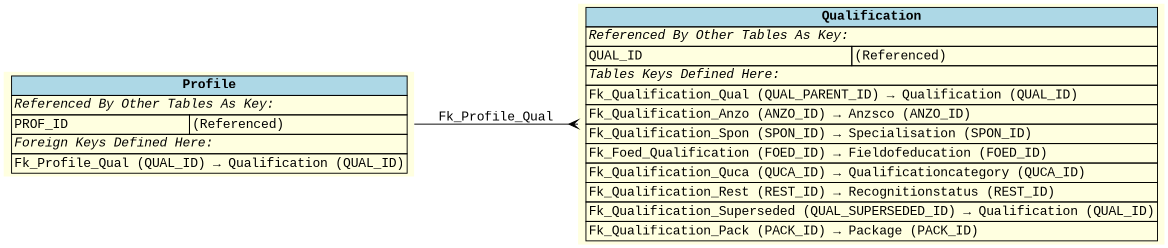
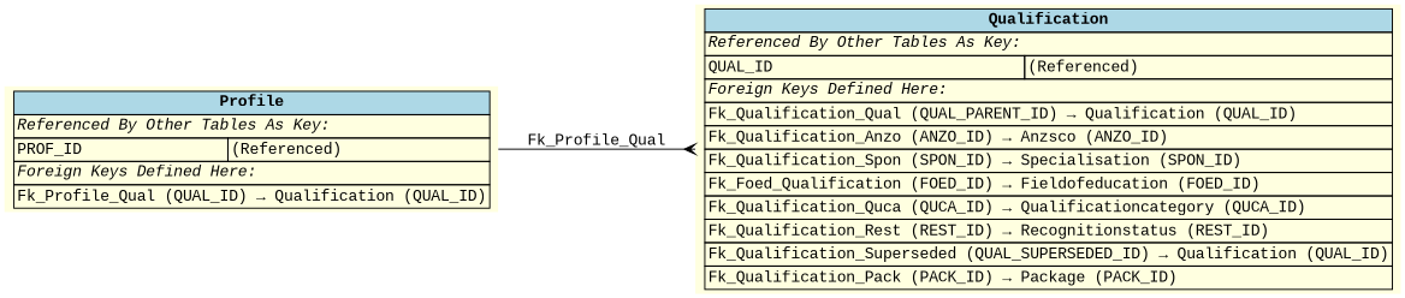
  digraph {
    rankdir=LR
    fontname="Liberation Mono"
    node [fillcolor=lightyellow shape=plaintext style=filled fontname="Liberation Mono"]
    n1 [label=<     <TABLE BORDER="0" CELLBORDER="1" CELLSPACING="0" BGCOLOR="lightyellow">       <TR><TD COLSPAN="2" BGCOLOR="lightblue"><B>Profile</B></TD></TR>       <TR><TD COLSPAN="2" ALIGN="LEFT"><I>Referenced By Other Tables As Key:</I></TD></TR>       <TR><TD ALIGN="LEFT">PROF_ID</TD><TD ALIGN="LEFT">(Referenced)</TD></TR>       <TR><TD COLSPAN="2" ALIGN="LEFT"><I>Foreign Keys Defined Here:</I></TD></TR>       <TR><TD ALIGN="LEFT" COLSPAN="2">Fk_Profile_Qual (QUAL_ID) &rarr; Qualification (QUAL_ID)</TD></TR>     </TABLE>     >]
-   n2 [label=<     <TABLE BORDER="0" CELLBORDER="1" CELLSPACING="0" BGCOLOR="lightyellow">       <TR><TD COLSPAN="2" BGCOLOR="lightblue"><B>Qualification</B></TD></TR>       <TR><TD COLSPAN="2" ALIGN="LEFT"><I>Referenced By Other Tables As Key:</I></TD></TR>       <TR><TD ALIGN="LEFT">QUAL_ID</TD><TD ALIGN="LEFT">(Referenced)</TD></TR>       <TR><TD COLSPAN="2" ALIGN="LEFT"><I>Tables Keys Defined Here:</I></TD></TR>       <TR><TD ALIGN="LEFT" COLSPAN="2">Fk_Qualification_Qual (QUAL_PARENT_ID) &rarr; Qualification (QUAL_ID)</TD></TR>       <TR><TD ALIGN="LEFT" COLSPAN="2">Fk_Qualification_Anzo (ANZO_ID) &rarr; Anzsco (ANZO_ID)</TD></TR>       <TR><TD ALIGN="LEFT" COLSPAN="2">Fk_Qualification_Spon (SPON_ID) &rarr; Specialisation (SPON_ID)</TD></TR>       <TR><TD ALIGN="LEFT" COLSPAN="2">Fk_Foed_Qualification (FOED_ID) &rarr; Fieldofeducation (FOED_ID)</TD></TR>       <TR><TD ALIGN="LEFT" COLSPAN="2">Fk_Qualification_Quca (QUCA_ID) &rarr; Qualificationcategory (QUCA_ID)</TD></TR>       <TR><TD ALIGN="LEFT" COLSPAN="2">Fk_Qualification_Rest (REST_ID) &rarr; Recognitionstatus (REST_ID)</TD></TR>       <TR><TD ALIGN="LEFT" COLSPAN="2">Fk_Qualification_Superseded (QUAL_SUPERSEDED_ID) &rarr; Qualification (QUAL_ID)</TD></TR>       <TR><TD ALIGN="LEFT" COLSPAN="2">Fk_Qualification_Pack (PACK_ID) &rarr; Package (PACK_ID)</TD></TR>     </TABLE>     >]
+   n2 [label=<     <TABLE BORDER="0" CELLBORDER="1" CELLSPACING="0" BGCOLOR="lightyellow">       <TR><TD COLSPAN="2" BGCOLOR="lightblue"><B>Qualification</B></TD></TR>       <TR><TD COLSPAN="2" ALIGN="LEFT"><I>Referenced By Other Tables As Key:</I></TD></TR>       <TR><TD ALIGN="LEFT">QUAL_ID</TD><TD ALIGN="LEFT">(Referenced)</TD></TR>       <TR><TD COLSPAN="2" ALIGN="LEFT"><I>Foreign Keys Defined Here:</I></TD></TR>       <TR><TD ALIGN="LEFT" COLSPAN="2">Fk_Qualification_Qual (QUAL_PARENT_ID) &rarr; Qualification (QUAL_ID)</TD></TR>       <TR><TD ALIGN="LEFT" COLSPAN="2">Fk_Qualification_Anzo (ANZO_ID) &rarr; Anzsco (ANZO_ID)</TD></TR>       <TR><TD ALIGN="LEFT" COLSPAN="2">Fk_Qualification_Spon (SPON_ID) &rarr; Specialisation (SPON_ID)</TD></TR>       <TR><TD ALIGN="LEFT" COLSPAN="2">Fk_Foed_Qualification (FOED_ID) &rarr; Fieldofeducation (FOED_ID)</TD></TR>       <TR><TD ALIGN="LEFT" COLSPAN="2">Fk_Qualification_Quca (QUCA_ID) &rarr; Qualificationcategory (QUCA_ID)</TD></TR>       <TR><TD ALIGN="LEFT" COLSPAN="2">Fk_Qualification_Rest (REST_ID) &rarr; Recognitionstatus (REST_ID)</TD></TR>       <TR><TD ALIGN="LEFT" COLSPAN="2">Fk_Qualification_Superseded (QUAL_SUPERSEDED_ID) &rarr; Qualification (QUAL_ID)</TD></TR>       <TR><TD ALIGN="LEFT" COLSPAN="2">Fk_Qualification_Pack (PACK_ID) &rarr; Package (PACK_ID)</TD></TR>     </TABLE>     >]
    n1 -> n2 [arrowhead=crow arrowtail=none dir=both label=" Fk_Profile_Qual " labelfontsize=10 fontname="Liberation Mono"]
  }
